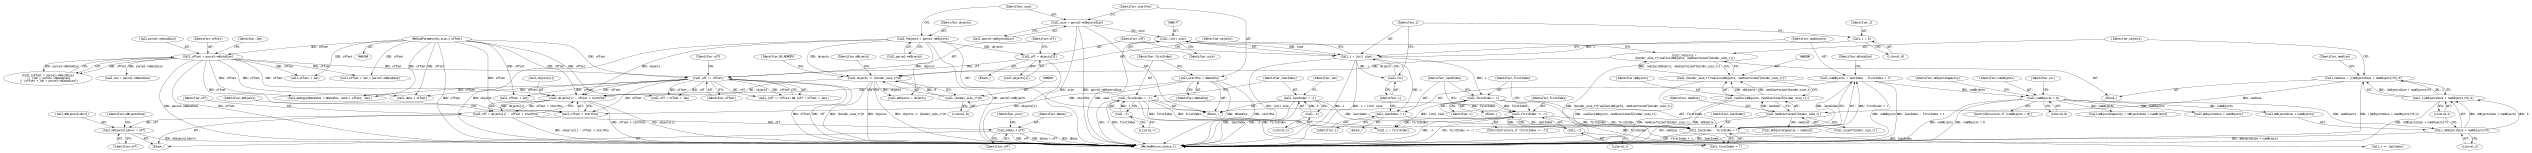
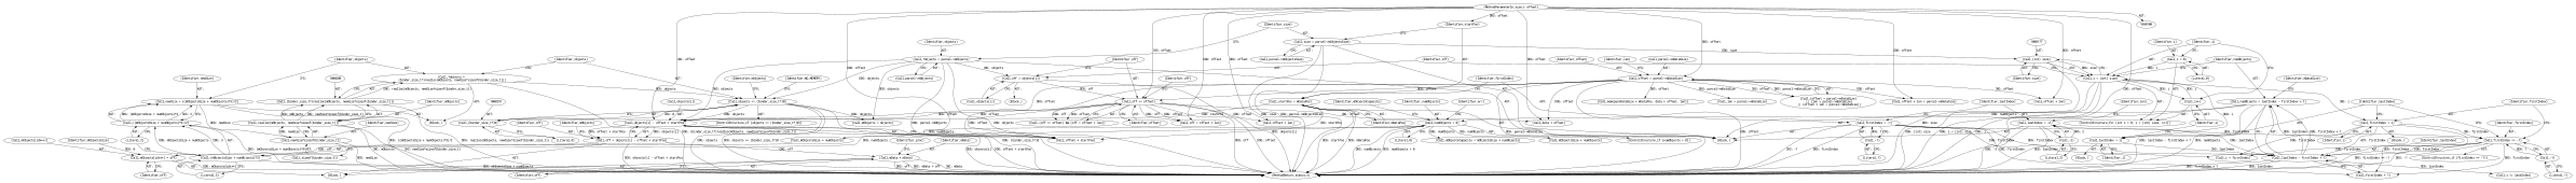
  digraph {
    fontname="Roboto Mono"
    node [fontname="Roboto Mono"]
    edge [fontname="Roboto Mono"]
    n1 [label="(Call,objects[i] - offset + startPos)"]
    n2 [label="(Call,off = objects[i] - offset + startPos)"]
    n3 [label="(Call,offset + startPos)"]
    n4 [label="(MethodReturn,status_t)"]
    n5 [label="(Call,mObjects[idx++] = off)"]
-   n6 [label="(Call,mData + off)"]
+   n6 [label="(Call,mData + mData)"]
    n7 [label="(Block,)"]
    n8 [label="(Call,*objects = parcel->mObjects)"]
    n9 [label="(Call,objects == (binder_size_t*)0)"]
    n10 [label="(Call,off = objects[i])"]
    n11 [label="(Call,parcel->mObjects)"]
    n12 [label="(Call,mObjects = objects)"]
    n13 [label="(Block,)"]
    n14 [label="(Call,(binder_size_t*)0)"]
+   n15 [label="(ControlStructure,if (objects == (binder_size_t*)0))"]
    n16 [label="(Call,off >= offset)"]
    n17 [label="(Call,objects[i])"]
    n18 [label="(Block,)"]
    n19 [label="(Literal,0)"]
    n20 [label="(Call,*objects =\n (binder_size_t*)realloc(mObjects, newSize*sizeof(binder_size_t)))"]
    n21 [label="(Call,(binder_size_t*)realloc(mObjects, newSize*sizeof(binder_size_t)))"]
    n22 [label="(Block,)"]
    n23 [label="(Call,realloc(mObjects, newSize*sizeof(binder_size_t)))"]
    n24 [label="(Call,newSize*sizeof(binder_size_t))"]
    n25 [label="(Call,sizeof(binder_size_t))"]
-   n26 [label="(Call,mObjectsCapacity = newSize)"]
    n27 [label="(Call,newSize = ((mObjectsSize + numObjects)*3)/2)"]
    n28 [label="(Call,((mObjectsSize + numObjects)*3)/2)"]
    n29 [label="(Literal,2)"]
    n30 [label="(Call,(mObjectsSize + numObjects)*3)"]
    n31 [label="(Literal,3)"]
    n32 [label="(Call,numObjects > 0)"]
    n33 [label="(Literal,0)"]
    n34 [label="(Call,mObjectsSize + numObjects)"]
    n35 [label="(Call,mObjectsCapacity < mObjectsSize + numObjects)"]
    n36 [label="(Call,mObjectsSize + numObjects)"]
    n37 [label="(ControlStructure,if (numObjects > 0))"]
    n38 [label="(Call,numObjects = lastIndex - firstIndex + 1)"]
    n39 [label="(Call,lastIndex - firstIndex + 1)"]
    n40 [label="(Call,i <= lastIndex)"]
    n41 [label="(Call,firstIndex + 1)"]
    n42 [label="(Call,lastIndex = i)"]
    n43 [label="(Identifier,i)"]
    n44 [label="(Block,)"]
    n45 [label="(Call,i < (int) size)"]
    n46 [label="(Call,i++)"]
    n47 [label="(Call,(int) size)"]
    n48 [label="(Call,firstIndex = i)"]
+   n49 [label="(ControlStructure,for (int i = 0; i < (int) size; i++))"]
    n50 [label="(Identifier,i)"]
    n51 [label="(Identifier,size)"]
    n52 [label="(Call,firstIndex == -1)"]
    n53 [label="(Call,i = firstIndex)"]
    n54 [label="(Block,)"]
    n55 [label="(Identifier,i)"]
    n56 [label="(Call,i = 0)"]
    n57 [label="(Literal,0)"]
    n58 [label="(Call,size = parcel->mObjectsSize)"]
    n59 [label="(Call,parcel->mObjectsSize)"]
    n60 [label="(Call,lastIndex = -2)"]
    n61 [label="(Call,-2)"]
    n62 [label="(Literal,2)"]
    n63 [label="(Call,-1)"]
    n64 [label="(ControlStructure,if (firstIndex == -1))"]
    n65 [label="(Literal,1)"]
    n66 [label="(Call,firstIndex = -1)"]
    n67 [label="(Call,-1)"]
    n68 [label="(Literal,1)"]
    n69 [label="(MethodParameterIn,size_t offset)"]
    n70 [label="(Call,offset > parcel->mDataSize)"]
    n71 [label="(Call,data + offset)"]
    n72 [label="(Call,offset + len)"]
    n73 [label="(Call,offset + len)"]
    n74 [label="(Call,memcpy(mDataSize + mDataPos, data + offset, len))"]
    n75 [label="(Call,offset + len > parcel->mDataSize)"]
    n76 [label="(Call,off < offset + len)"]
    1000100
    n78 [label="(Call,len > parcel->mDataSize)"]
    n79 [label="(Call,(offset > parcel->mDataSize)\n || (len > parcel->mDataSize)\n || (offset + len > parcel->mDataSize))"]
    n80 [label="(Call,(off >= offset) && (off < offset + len))"]
    n81 [label="(Identifier,offset)"]
    n82 [label="(Call,parcel->mDataSize)"]
    n83 [label="(Call,startPos = mDataPos)"]
    n84 [label="(Identifier,mDataPos)"]
    n85 [label="(Identifier,off)"]
    n86 [label="(Identifier,off)"]
    n87 [label="(Identifier,numObjects)"]
    n88 [label="(Identifier,len)"]
    n89 [label="(Identifier,objects)"]
    n90 [label="(Identifier,lastIndex)"]
    n91 [label="(Call,mObjects[idx++])"]
    n92 [label="(Call,objects[i])"]
    n93 [label="(Identifier,off)"]
    n94 [label="(Identifier,mObjectsSize)"]
    n95 [label="(Identifier,mObjects)"]
    n96 [label="(Identifier,numObjects)"]
    n97 [label="(Identifier,lastIndex)"]
    n98 [label="(Identifier,firstIndex)"]
    n99 [label="(Identifier,lastIndex)"]
    n100 [label="(Identifier,offset)"]
    n101 [label="(Identifier,i)"]
    n102 [label="(Identifier,mDataSize)"]
    n103 [label="(Identifier,len)"]
    n104 [label="(Identifier,objects)"]
    n105 [label="(Identifier,err)"]
    n106 [label="(Identifier,firstIndex)"]
    n107 [label="(Identifier,startPos)"]
    n108 [label="(Identifier,mObjects)"]
    n109 [label="(Identifier,mObjects)"]
    n110 [label="(Identifier,newSize)"]
    n111 [label="(Identifier,mData)"]
    n112 [label="(Identifier,size)"]
    n113 [label="(Identifier,objects)"]
    n114 [label="(Identifier,off)"]
    n115 [label="(Identifier,off)"]
    n116 [label="(Identifier,newSize)"]
    n117 [label="(Identifier,NO_MEMORY)"]
    n118 [label="(Identifier,off)"]
    n119 [label="(Identifier,firstIndex)"]
    n120 [label="(Identifier,mObjectsCapacity)"]
    n121 [label="(Identifier,proc)"]
    n122 [label="(Identifier,i)"]
    1000280
    1000177
    1000291
    n1 -> n2 [label="AST: "]
    n1 -> n2 [label="DDG: objects[i]"]
    n1 -> n2 [label="DDG: offset + startPos"]
    n1 -> n3 [label="CFG: "]
    n1 -> n4 [label="DDG: offset + startPos"]
    n1 -> n4 [label="DDG: objects[i]"]
    n2 -> n1 [label="CFG: "]
    n2 -> n4 [label="DDG: objects[i] - offset + startPos"]
    n2 -> n5 [label="DDG: off"]
    n2 -> n6 [label="DDG: off"]
    n2 -> n7 [label="AST: "]
    n3 -> n1 [label="AST: "]
    n5 -> n4 [label="DDG: mObjects[idx++]"]
    n5 -> n7 [label="AST: "]
    n5 -> n85 [label="CFG: "]
    n6 -> n4 [label="DDG: mData"]
    n6 -> n4 [label="DDG: off"]
    n6 -> n4 [label="DDG: mData + off"]
    n6 -> n7 [label="AST: "]
    n6 -> n86 [label="CFG: "]
    n8 -> n1 [label="DDG: objects"]
    n8 -> n4 [label="DDG: objects"]
    n8 -> n4 [label="DDG: parcel->mObjects"]
    n8 -> n9 [label="DDG: objects"]
    n8 -> n10 [label="DDG: objects"]
    n8 -> n11 [label="CFG: "]
    n8 -> n12 [label="DDG: objects"]
    n8 -> n13 [label="AST: "]
    n9 -> n1 [label="DDG: objects"]
    n9 -> n4 [label="DDG: (binder_size_t*)0"]
    n9 -> n4 [label="DDG: objects"]
    n9 -> n4 [label="DDG: objects == (binder_size_t*)0"]
    n9 -> n12 [label="DDG: objects"]
    n9 -> n14 [label="CFG: "]
+   n9 -> n15 [label="AST: "]
    n10 -> n4 [label="DDG: objects[i]"]
    n10 -> n16 [label="DDG: off"]
    n10 -> n17 [label="CFG: "]
    n10 -> n18 [label="AST: "]
    n11 -> n8 [label="AST: "]
    n14 -> n9 [label="AST: "]
    n14 -> n9 [label="DDG: 0"]
    n14 -> n19 [label="CFG: "]
    n16 -> n1 [label="DDG: offset"]
    n16 -> n3 [label="DDG: offset"]
    n16 -> n4 [label="DDG: off"]
    n16 -> n4 [label="DDG: offset"]
    n16 -> n71 [label="DDG: offset"]
    n16 -> n72 [label="DDG: offset"]
-   n16 -> n74 [label="DDG: offset"]
    n16 -> n76 [label="DDG: off"]
    n16 -> n76 [label="DDG: offset"]
    n16 -> n80 [label="AST: "]
    n16 -> n80 [label="DDG: off"]
    n16 -> n80 [label="DDG: offset"]
    n16 -> n81 [label="CFG: "]
    n17 -> n10 [label="AST: "]
    n19 -> n14 [label="AST: "]
    n20 -> n4 [label="DDG: (binder_size_t*)realloc(mObjects, newSize*sizeof(binder_size_t))"]
    n20 -> n9 [label="DDG: objects"]
    n20 -> n21 [label="CFG: "]
    n20 -> n22 [label="AST: "]
    n21 -> n4 [label="DDG: realloc(mObjects, newSize*sizeof(binder_size_t))"]
    n21 -> n20 [label="AST: "]
    n21 -> n20 [label="DDG: realloc(mObjects, newSize*sizeof(binder_size_t))"]
    n21 -> n23 [label="CFG: "]
    n23 -> n4 [label="DDG: mObjects"]
    n23 -> n4 [label="DDG: newSize*sizeof(binder_size_t)"]
    n23 -> n21 [label="AST: "]
    n23 -> n21 [label="DDG: mObjects"]
    n23 -> n21 [label="DDG: newSize*sizeof(binder_size_t)"]
    n23 -> n24 [label="CFG: "]
    n24 -> n4 [label="DDG: newSize"]
    n24 -> n23 [label="AST: "]
    n24 -> n23 [label="DDG: newSize"]
    n24 -> n25 [label="CFG: "]
-   n24 -> n26 [label="DDG: newSize"]
    n25 -> n24 [label="AST: "]
    n27 -> n4 [label="DDG: ((mObjectsSize + numObjects)*3)/2"]
    n27 -> n22 [label="AST: "]
    n27 -> n24 [label="DDG: newSize"]
    n27 -> n28 [label="CFG: "]
    n28 -> n4 [label="DDG: (mObjectsSize + numObjects)*3"]
    n28 -> n27 [label="AST: "]
    n28 -> n27 [label="DDG: (mObjectsSize + numObjects)*3"]
    n28 -> n27 [label="DDG: 2"]
    n28 -> n29 [label="CFG: "]
    n29 -> n28 [label="AST: "]
    n29 -> n30 [label="CFG: "]
    n30 -> n4 [label="DDG: mObjectsSize + numObjects"]
    n30 -> n28 [label="AST: "]
    n30 -> n28 [label="DDG: mObjectsSize + numObjects"]
    n30 -> n28 [label="DDG: 3"]
    n30 -> n31 [label="CFG: "]
    n31 -> n30 [label="AST: "]
    n32 -> n4 [label="DDG: numObjects > 0"]
    n32 -> n4 [label="DDG: numObjects"]
    n32 -> n30 [label="DDG: numObjects"]
    n32 -> n33 [label="CFG: "]
    n32 -> n34 [label="DDG: numObjects"]
    n32 -> n35 [label="DDG: numObjects"]
    n32 -> n36 [label="DDG: numObjects"]
    n32 -> n37 [label="AST: "]
    n33 -> n32 [label="AST: "]
    n34 -> n30 [label="AST: "]
    n38 -> n4 [label="DDG: lastIndex - firstIndex + 1"]
    n38 -> n4 [label="DDG: numObjects"]
    n38 -> n13 [label="AST: "]
    n38 -> n32 [label="DDG: numObjects"]
    n38 -> n39 [label="CFG: "]
    n39 -> n4 [label="DDG: firstIndex + 1"]
    n39 -> n4 [label="DDG: lastIndex"]
    n39 -> n38 [label="AST: "]
    n39 -> n38 [label="DDG: lastIndex"]
    n39 -> n38 [label="DDG: firstIndex + 1"]
    n39 -> n40 [label="DDG: lastIndex"]
    n39 -> n41 [label="CFG: "]
    n41 -> n39 [label="AST: "]
    n42 -> n39 [label="DDG: lastIndex"]
    n42 -> n43 [label="CFG: "]
    n42 -> n44 [label="AST: "]
    n43 -> n42 [label="AST: "]
    n45 -> n4 [label="DDG: (int) size"]
    n45 -> n4 [label="DDG: i < (int) size"]
    n45 -> n4 [label="DDG: i"]
    n45 -> n42 [label="DDG: i"]
    n45 -> n46 [label="DDG: i"]
    n45 -> n47 [label="CFG: "]
    n45 -> n48 [label="DDG: i"]
+   n45 -> n49 [label="AST: "]
    n46 -> n45 [label="DDG: i"]
+   n46 -> n49 [label="AST: "]
    n46 -> n50 [label="CFG: "]
    n47 -> n4 [label="DDG: size"]
    n47 -> n45 [label="AST: "]
    n47 -> n45 [label="DDG: size"]
    n47 -> n51 [label="CFG: "]
    n48 -> n39 [label="AST: firstIndex"]
    n48 -> n41 [label="DDG: firstIndex"]
    n48 -> n52 [label="DDG: firstIndex"]
-   n48 -> n53 [label="DDG: (int) size"]
+   n48 -> n53 [label="DDG: firstIndex"]
    n48 -> n54 [label="AST: "]
    n48 -> n55 [label="CFG: "]
    n50 -> n42 [label="CFG: "]
    n50 -> n46 [label="AST: "]
    n51 -> n47 [label="AST: "]
    n52 -> n4 [label="DDG: firstIndex == -1"]
    n52 -> n4 [label="DDG: -1"]
    n52 -> n39 [label="DDG: firstIndex"]
    n52 -> n41 [label="DDG: firstIndex"]
    n52 -> n53 [label="DDG: firstIndex"]
    n52 -> n63 [label="CFG: "]
    n52 -> n64 [label="AST: "]
    n55 -> n48 [label="AST: "]
    n56 -> n45 [label="DDG: i"]
+   n56 -> n49 [label="AST: "]
    n56 -> n57 [label="CFG: "]
    n57 -> n56 [label="AST: "]
    n58 -> n4 [label="DDG: size"]
    n58 -> n4 [label="DDG: parcel->mObjectsSize"]
    n58 -> n13 [label="AST: "]
    n58 -> n47 [label="DDG: size"]
    n58 -> n59 [label="CFG: "]
    n59 -> n58 [label="AST: "]
    n60 -> n4 [label="DDG: lastIndex"]
    n60 -> n4 [label="DDG: -2"]
    n60 -> n13 [label="AST: "]
    n60 -> n39 [label="DDG: lastIndex"]
    n60 -> n61 [label="CFG: "]
    n61 -> n60 [label="AST: "]
    n61 -> n60 [label="DDG: 2"]
    n61 -> n62 [label="CFG: "]
    n62 -> n61 [label="AST: "]
    n63 -> n52 [label="AST: "]
    n63 -> n52 [label="DDG: 1"]
    n63 -> n65 [label="CFG: "]
    n65 -> n63 [label="AST: "]
    n66 -> n4 [label="DDG: -1"]
    n66 -> n4 [label="DDG: firstIndex"]
    n66 -> n13 [label="AST: "]
    n66 -> n39 [label="DDG: firstIndex"]
    n66 -> n41 [label="DDG: firstIndex"]
    n66 -> n52 [label="DDG: firstIndex"]
    n66 -> n53 [label="DDG: firstIndex"]
    n66 -> n67 [label="CFG: "]
    n67 -> n66 [label="AST: "]
    n67 -> n66 [label="DDG: 1"]
    n67 -> n68 [label="CFG: "]
    n68 -> n67 [label="AST: "]
    n69 -> n1 [label="DDG: offset"]
    n69 -> n3 [label="DDG: offset"]
    n69 -> n4 [label="DDG: offset"]
    n69 -> n16 [label="DDG: offset"]
    n69 -> n70 [label="DDG: offset"]
    n69 -> n71 [label="DDG: offset"]
    n69 -> n72 [label="DDG: offset"]
    n69 -> n73 [label="DDG: offset"]
-   n69 -> n74 [label="DDG: offset"]
+   n69 -> n107 [label="DDG: offset"]
    n69 -> n75 [label="DDG: offset"]
    n69 -> n76 [label="DDG: offset"]
    n69 -> 1000100 [label="AST: "]
    n70 -> n1 [label="DDG: offset"]
    n70 -> n3 [label="DDG: offset"]
    n70 -> n4 [label="DDG: offset"]
    n70 -> n4 [label="DDG: parcel->mDataSize"]
    n70 -> n16 [label="DDG: offset"]
    n70 -> n71 [label="DDG: offset"]
    n70 -> n73 [label="DDG: offset"]
    n70 -> n74 [label="DDG: offset"]
    n70 -> n75 [label="DDG: offset"]
    n70 -> n78 [label="DDG: parcel->mDataSize"]
    n70 -> n79 [label="AST: "]
    n70 -> n79 [label="DDG: offset"]
    n70 -> n79 [label="DDG: parcel->mDataSize"]
    n79 -> n70 [label="CFG: "]
    n80 -> n16 [label="CFG: "]
    n81 -> n16 [label="AST: "]
    n82 -> n70 [label="AST: "]
    n83 -> n1 [label="DDG: startPos"]
    n83 -> n3 [label="DDG: startPos"]
    n83 -> n4 [label="DDG: startPos"]
    n83 -> n4 [label="DDG: mDataPos"]
    n83 -> n13 [label="AST: "]
    n83 -> n84 [label="CFG: "]
    n84 -> n83 [label="AST: "]
    n85 -> n5 [label="AST: "]
    n86 -> n6 [label="AST: "]
    n87 -> n38 [label="AST: "]
    n87 -> n45 [label="CFG: "]
    n88 -> n60 [label="CFG: "]
    n89 -> n8 [label="AST: "]
    n90 -> n42 [label="AST: "]
    n90 -> n48 [label="CFG: "]
    n90 -> n52 [label="CFG: "]
    n91 -> n5 [label="AST: "]
    n92 -> n1 [label="AST: "]
    n93 -> n2 [label="AST: "]
-   n94 -> n5 [label="CFG: "]
+   n94 -> n5 [label="DDG: 0"]
    n95 -> n9 [label="CFG: "]
    n96 -> n32 [label="AST: "]
    n97 -> n39 [label="AST: "]
    n98 -> n48 [label="AST: "]
    n98 -> n52 [label="CFG: "]
    n99 -> n60 [label="AST: "]
    n99 -> n66 [label="CFG: "]
    n100 -> n70 [label="AST: "]
    n101 -> n45 [label="AST: "]
    n101 -> n46 [label="CFG: "]
    n101 -> n56 [label="CFG: "]
    n102 -> n38 [label="CFG: "]
    n103 -> n70 [label="CFG: "]
    n104 -> n9 [label="AST: "]
    n104 -> n20 [label="CFG: "]
    n105 -> n32 [label="CFG: "]
    n106 -> n66 [label="AST: "]
    n106 -> n83 [label="CFG: "]
    n107 -> n58 [label="CFG: "]
    n107 -> n83 [label="AST: "]
    n108 -> n23 [label="AST: "]
    n109 -> n2 [label="CFG: "]
    n110 -> n27 [label="AST: "]
    n111 -> n6 [label="AST: "]
    n112 -> n8 [label="CFG: "]
    n112 -> n58 [label="AST: "]
    n113 -> n20 [label="AST: "]
    n113 -> n27 [label="CFG: "]
    n114 -> n10 [label="CFG: "]
    n114 -> n16 [label="AST: "]
    n115 -> n16 [label="CFG: "]
    n116 -> n24 [label="AST: "]
    n117 -> n9 [label="CFG: "]
    n118 -> n10 [label="AST: "]
    n118 -> n45 [label="CFG: "]
    n119 -> n52 [label="AST: "]
    n120 -> n32 [label="CFG: "]
    n121 -> n6 [label="CFG: "]
    n122 -> n56 [label="AST: "]
    1000280 -> n21 [label="AST: "]
    1000177 -> n47 [label="AST: "]
    1000291 -> n14 [label="AST: "]
  }
